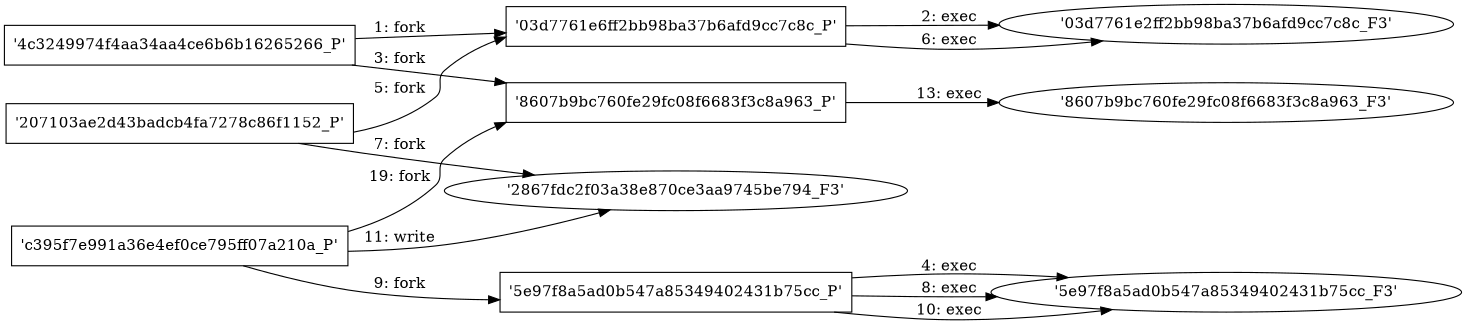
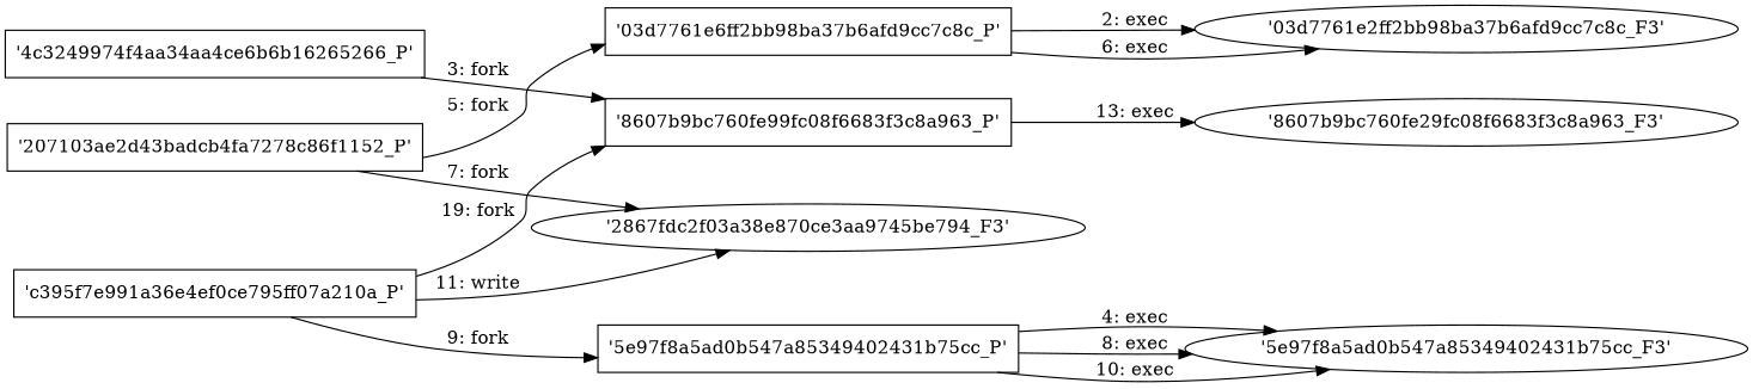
  digraph {
    engine=neato
    fixedsize=false
    fontsize=10
    nodesep=0.3
    rankdir=LR
    ranksep=0
    splines=true
    node [node_type=Process shape=box]
    n1 [label="'03d7761e6ff2bb98ba37b6afd9cc7c8c_P'"]
    "'4c3249974f4aa34aa4ce6b6b16265266_P'"
-   "'8607b9bc760fe29fc08f6683f3c8a963_P'"
+   "'8607b9bc760fe29fc08f6683f3c8a963_P'" [label="'8607b9bc760fe99fc08f6683f3c8a963_P'"]
    "'03d7761e2ff2bb98ba37b6afd9cc7c8c_F3'" [node_type=File shape=ellipse]
    "'5e97f8a5ad0b547a85349402431b75cc_F3'" [node_type=File shape=ellipse]
    "'5e97f8a5ad0b547a85349402431b75cc_P'"
    "'207103ae2d43badcb4fa7278c86f1152_P'"
    "'2867fdc2f03a38e870ce3aa9745be794_F3'" [node_type=file shape=ellipse]
    "'c395f7e991a36e4ef0ce795ff07a210a_P'"
    "'8607b9bc760fe29fc08f6683f3c8a963_F3'" [node_type=File shape=ellipse]
    n1 -> "'03d7761e2ff2bb98ba37b6afd9cc7c8c_F3'" [label="2: exec"]
    n1 -> "'03d7761e2ff2bb98ba37b6afd9cc7c8c_F3'" [label="6: exec"]
-   "'4c3249974f4aa34aa4ce6b6b16265266_P'" -> n1 [label="1: fork"]
    "'4c3249974f4aa34aa4ce6b6b16265266_P'" -> "'8607b9bc760fe29fc08f6683f3c8a963_P'" [label="3: fork"]
    "'8607b9bc760fe29fc08f6683f3c8a963_P'" -> "'8607b9bc760fe29fc08f6683f3c8a963_F3'" [label="13: exec"]
    "'5e97f8a5ad0b547a85349402431b75cc_P'" -> "'5e97f8a5ad0b547a85349402431b75cc_F3'" [label="4: exec"]
    "'5e97f8a5ad0b547a85349402431b75cc_P'" -> "'5e97f8a5ad0b547a85349402431b75cc_F3'" [label="8: exec"]
    "'5e97f8a5ad0b547a85349402431b75cc_P'" -> "'5e97f8a5ad0b547a85349402431b75cc_F3'" [label="10: exec"]
    "'207103ae2d43badcb4fa7278c86f1152_P'" -> n1 [label="5: fork"]
    "'207103ae2d43badcb4fa7278c86f1152_P'" -> "'2867fdc2f03a38e870ce3aa9745be794_F3'" [label="7: fork"]
    "'c395f7e991a36e4ef0ce795ff07a210a_P'" -> "'8607b9bc760fe29fc08f6683f3c8a963_P'" [label="19: fork"]
    "'c395f7e991a36e4ef0ce795ff07a210a_P'" -> "'5e97f8a5ad0b547a85349402431b75cc_P'" [label="9: fork"]
    "'c395f7e991a36e4ef0ce795ff07a210a_P'" -> "'2867fdc2f03a38e870ce3aa9745be794_F3'" [label="11: write"]
  }
